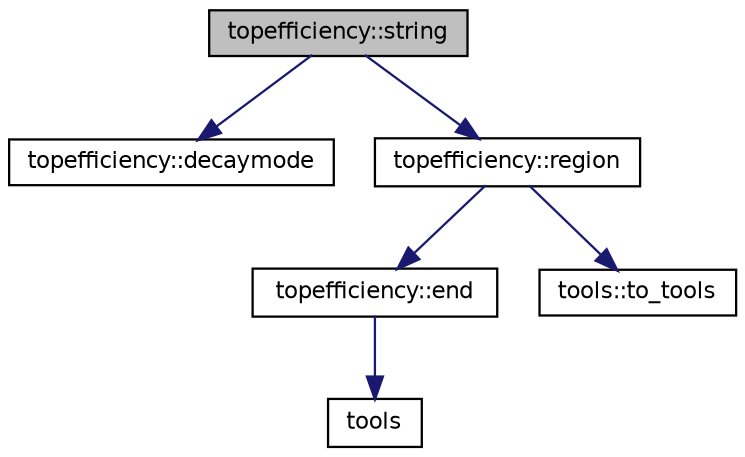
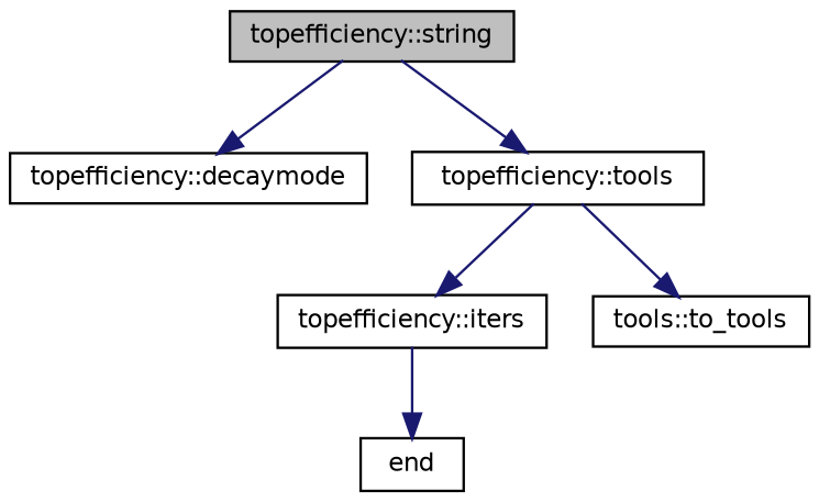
  digraph {
    rankdir=TB
    node [color=black fillcolor=white fontname=Helvetica fontsize=10 shape=record style=filled]
    edge [color=midnightblue fontname=Helvetica fontsize=10 labelfontname=Helvetica labelfontsize=10 style=solid]
    n1 [fillcolor=grey75 fontcolor=black height=0.2 label="topefficiency::string" width=0.4]
    n2 [height=0.2 label="topefficiency::decaymode" width=0.4]
-   n3 [height=0.2 label="topefficiency::region" width=0.4]
-   n4 [height=0.2 label="topefficiency::end" width=0.4]
+   n3 [height=0.2 label="topefficiency::tools" width=0.4]
+   n4 [height=0.2 label="topefficiency::iters" width=0.4]
    n5 [height=0.2 label="tools::to_tools" width=0.4]
-   n6 [height=0.2 label=tools width=0.4]
+   n6 [height=0.2 label=end width=0.4]
    n1 -> n2
    n1 -> n3
    n3 -> n4
    n3 -> n5
    n4 -> n6
  }
